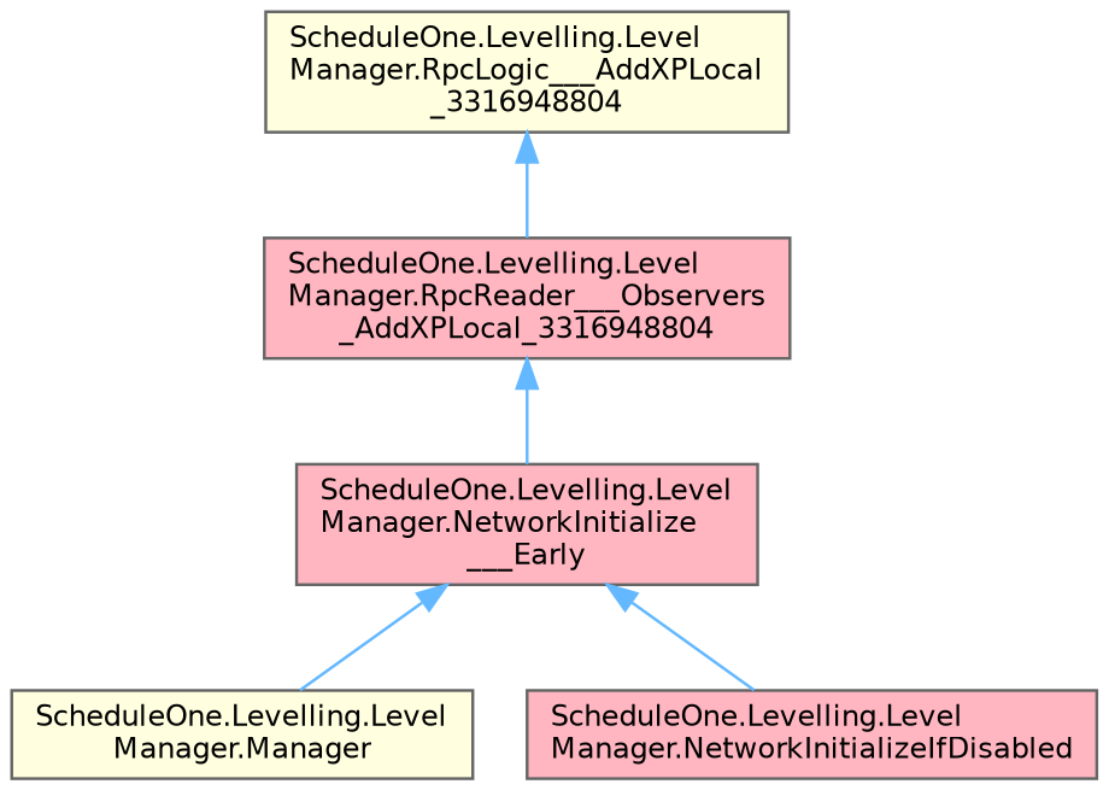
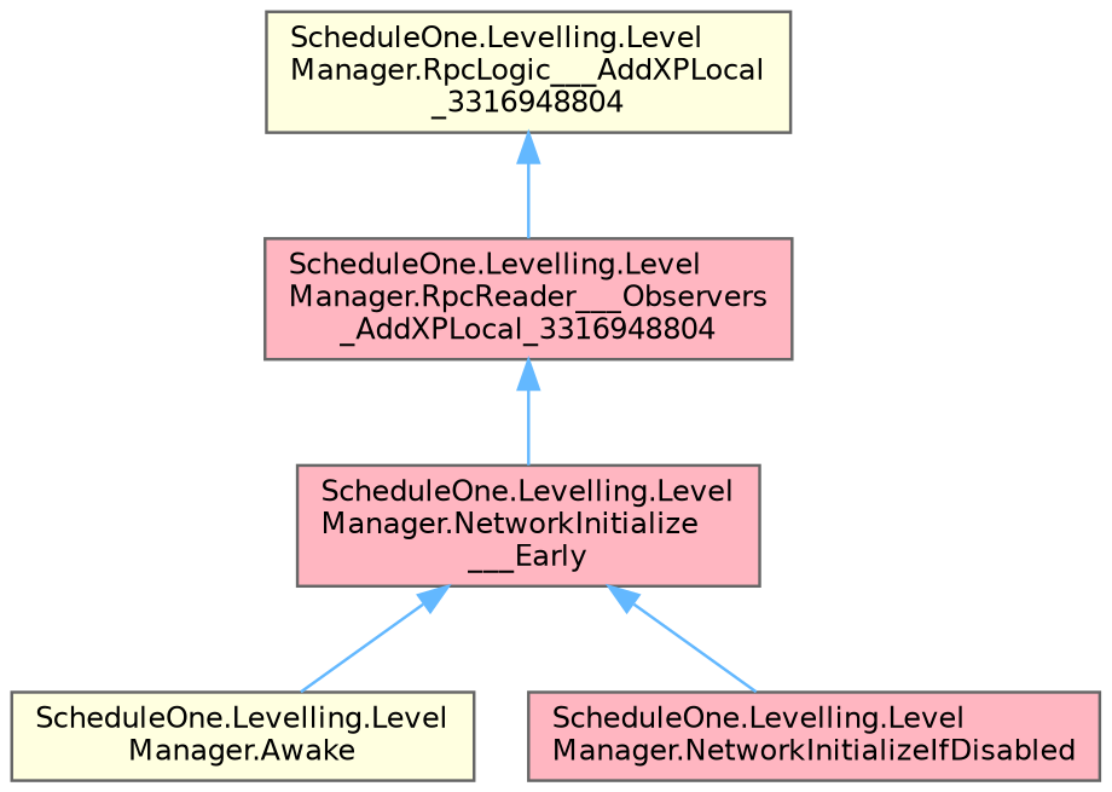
  digraph {
    rankdir=TB
    node [color=grey40 fillcolor=lightpink fontname=Helvetica fontsize=10 shape=box style=filled]
    edge [color=steelblue1 dir=back fontname=Helvetica fontsize=10 labelfontname=Helvetica labelfontsize=10 style=solid]
    n1 [color=gray40 fillcolor=lightyellow fontcolor=black height=0.2 label="ScheduleOne.Levelling.Level\lManager.RpcLogic___AddXPLocal\l_3316948804" width=0.4]
    n2 [height=0.2 label="ScheduleOne.Levelling.Level\lManager.RpcReader___Observers\l_AddXPLocal_3316948804" width=0.4]
    n3 [height=0.2 label="ScheduleOne.Levelling.Level\lManager.NetworkInitialize\l___Early" width=0.4]
-   n4 [fillcolor=lightyellow height=0.2 label="ScheduleOne.Levelling.Level\lManager.Manager" width=0.4]
+   n4 [fillcolor=lightyellow height=0.2 label="ScheduleOne.Levelling.Level\lManager.Awake" width=0.4]
    n5 [height=0.2 label="ScheduleOne.Levelling.Level\lManager.NetworkInitializeIfDisabled" width=0.4]
    n1 -> n2
    n2 -> n3
    n3 -> n4
    n3 -> n5
  }
